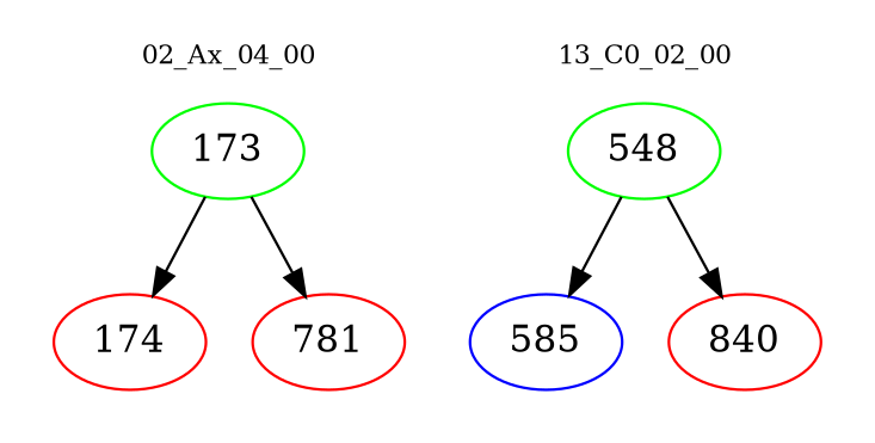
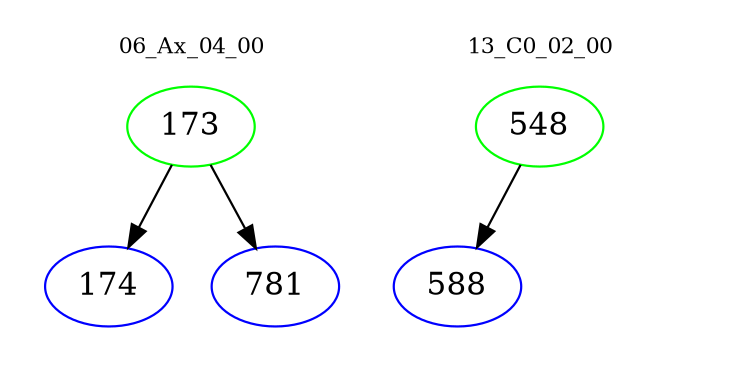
  digraph {
    node [color=green]
    edge [color=black]
    n1 [label=173]
-   n2 [color=red label=174]
-   n3 [color=red label=781]
+   n2 [color=blue label=174]
+   n3 [color=blue label=781]
    n4 [label=548]
-   n5 [color=blue label=585]
-   n6 [color=red label=840]
+   n5 [color=blue label=588]
    subgraph cluster_1 {
      color=white
      fontsize=10
-     label="02_Ax_04_00"
+     label="06_Ax_04_00"
      n1
      n2
      n3
    }
    subgraph cluster_2 {
      color=white
      fontsize=10
      label="13_C0_02_00"
      n4
      n5
-     n6
    }
    n1 -> n2
    n1 -> n3
    n4 -> n5
-   n4 -> n6
  }
